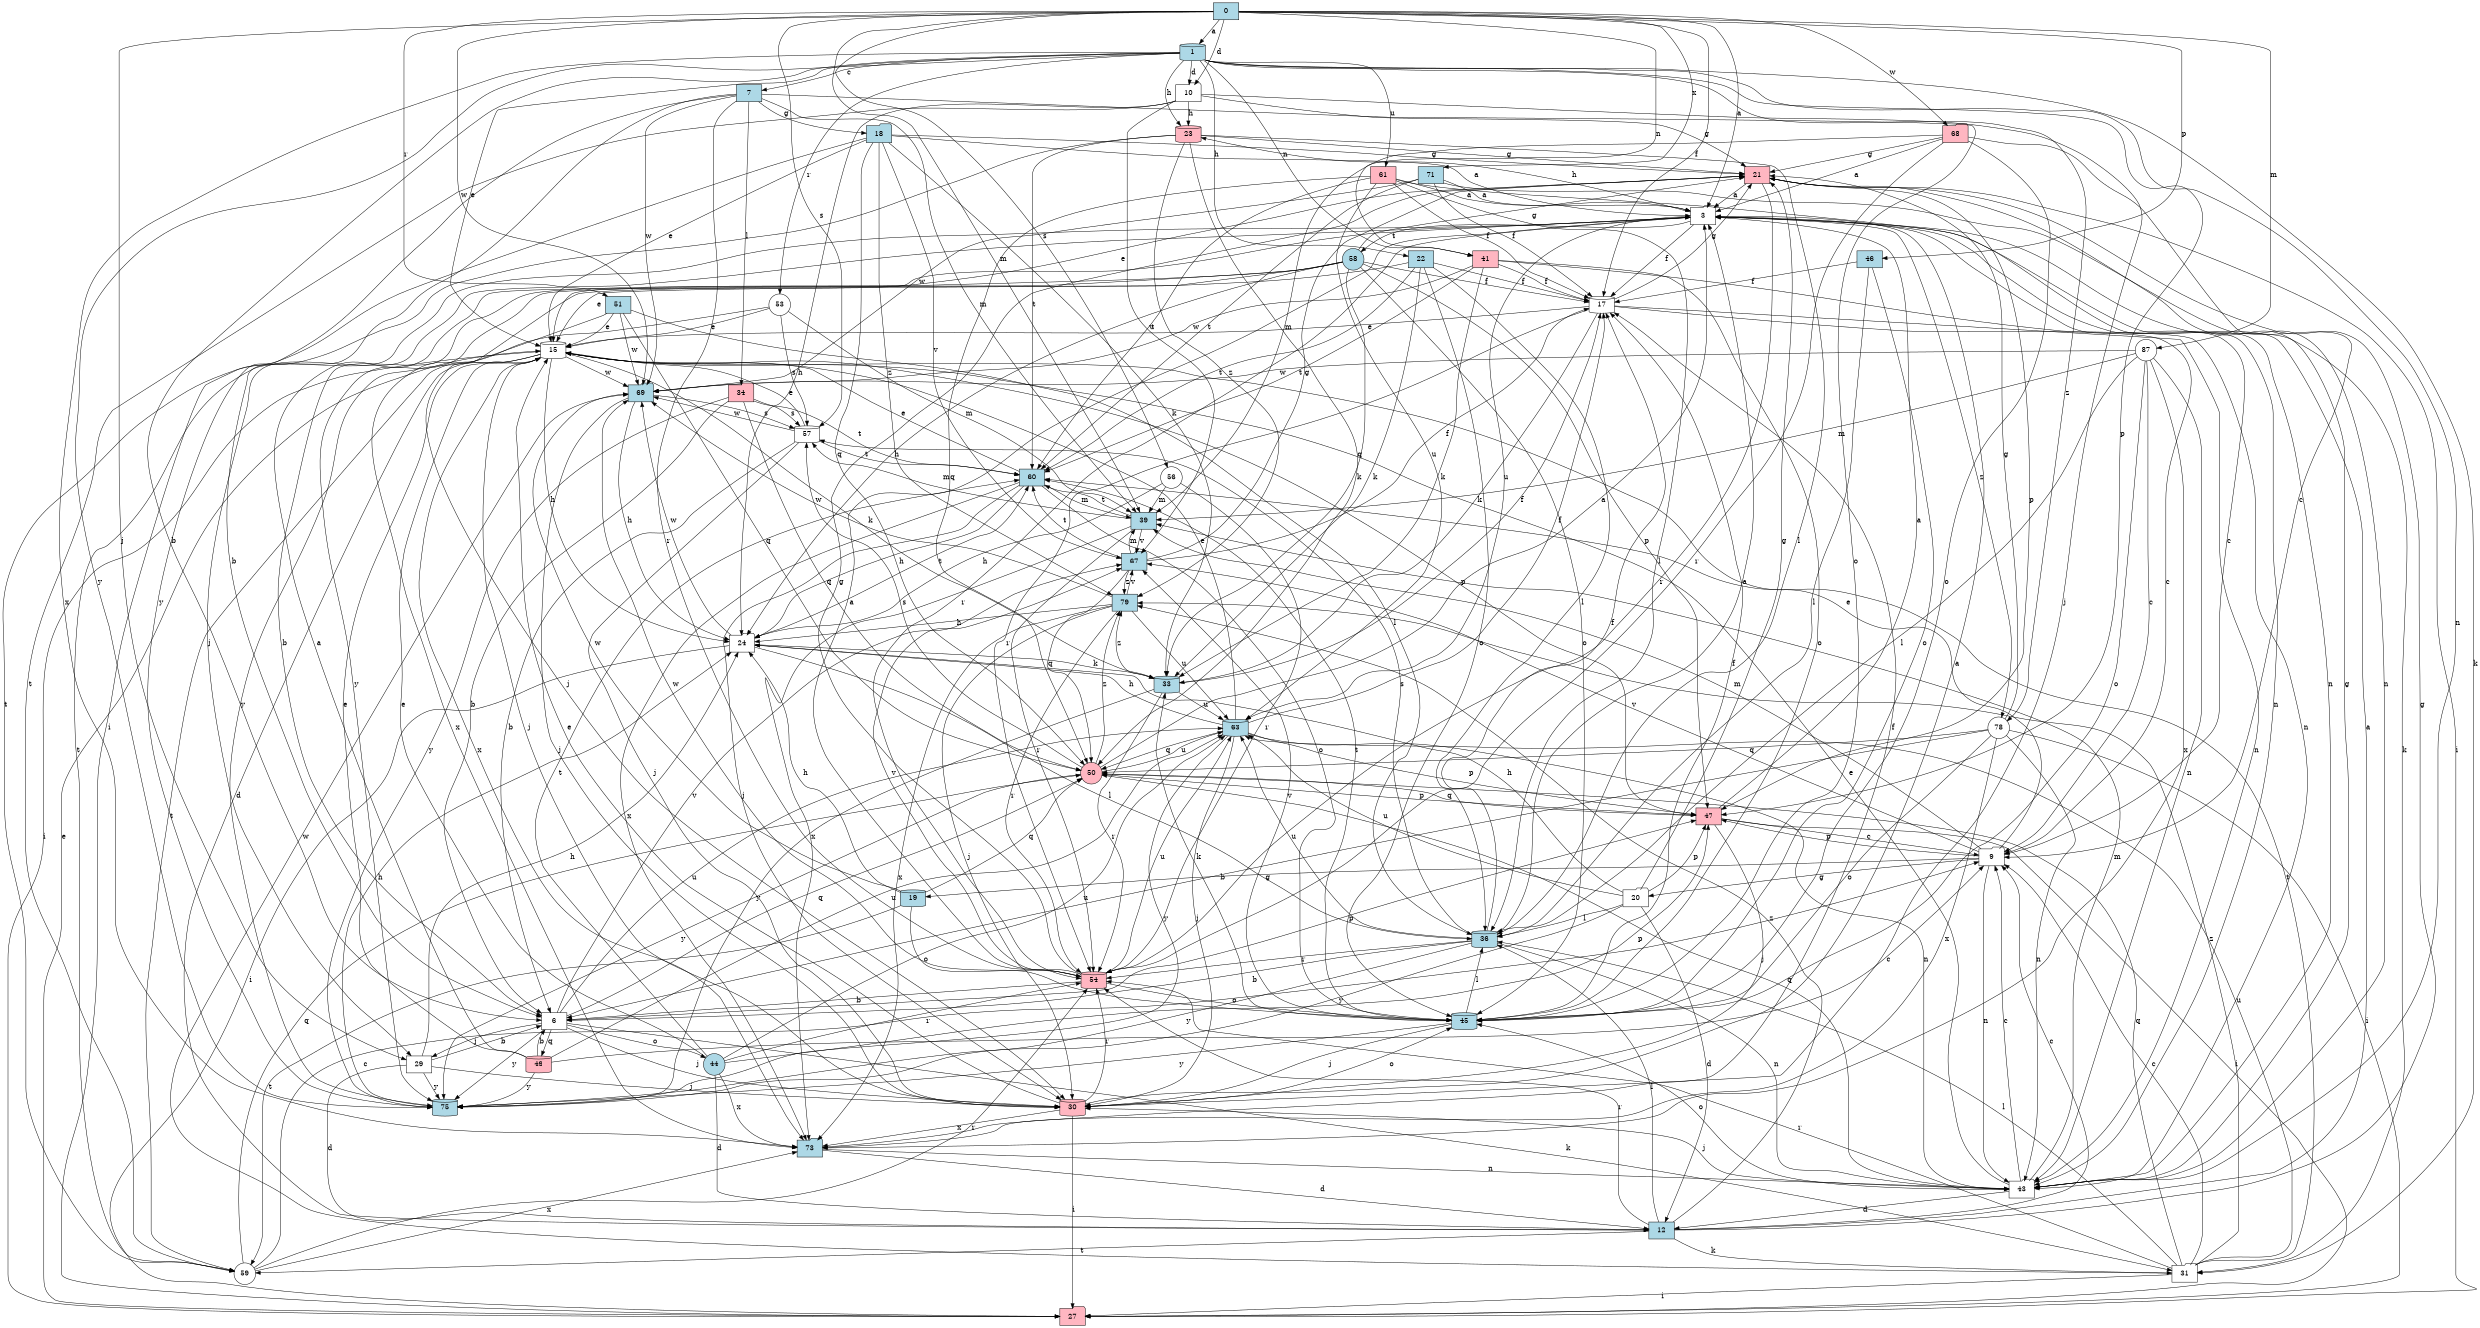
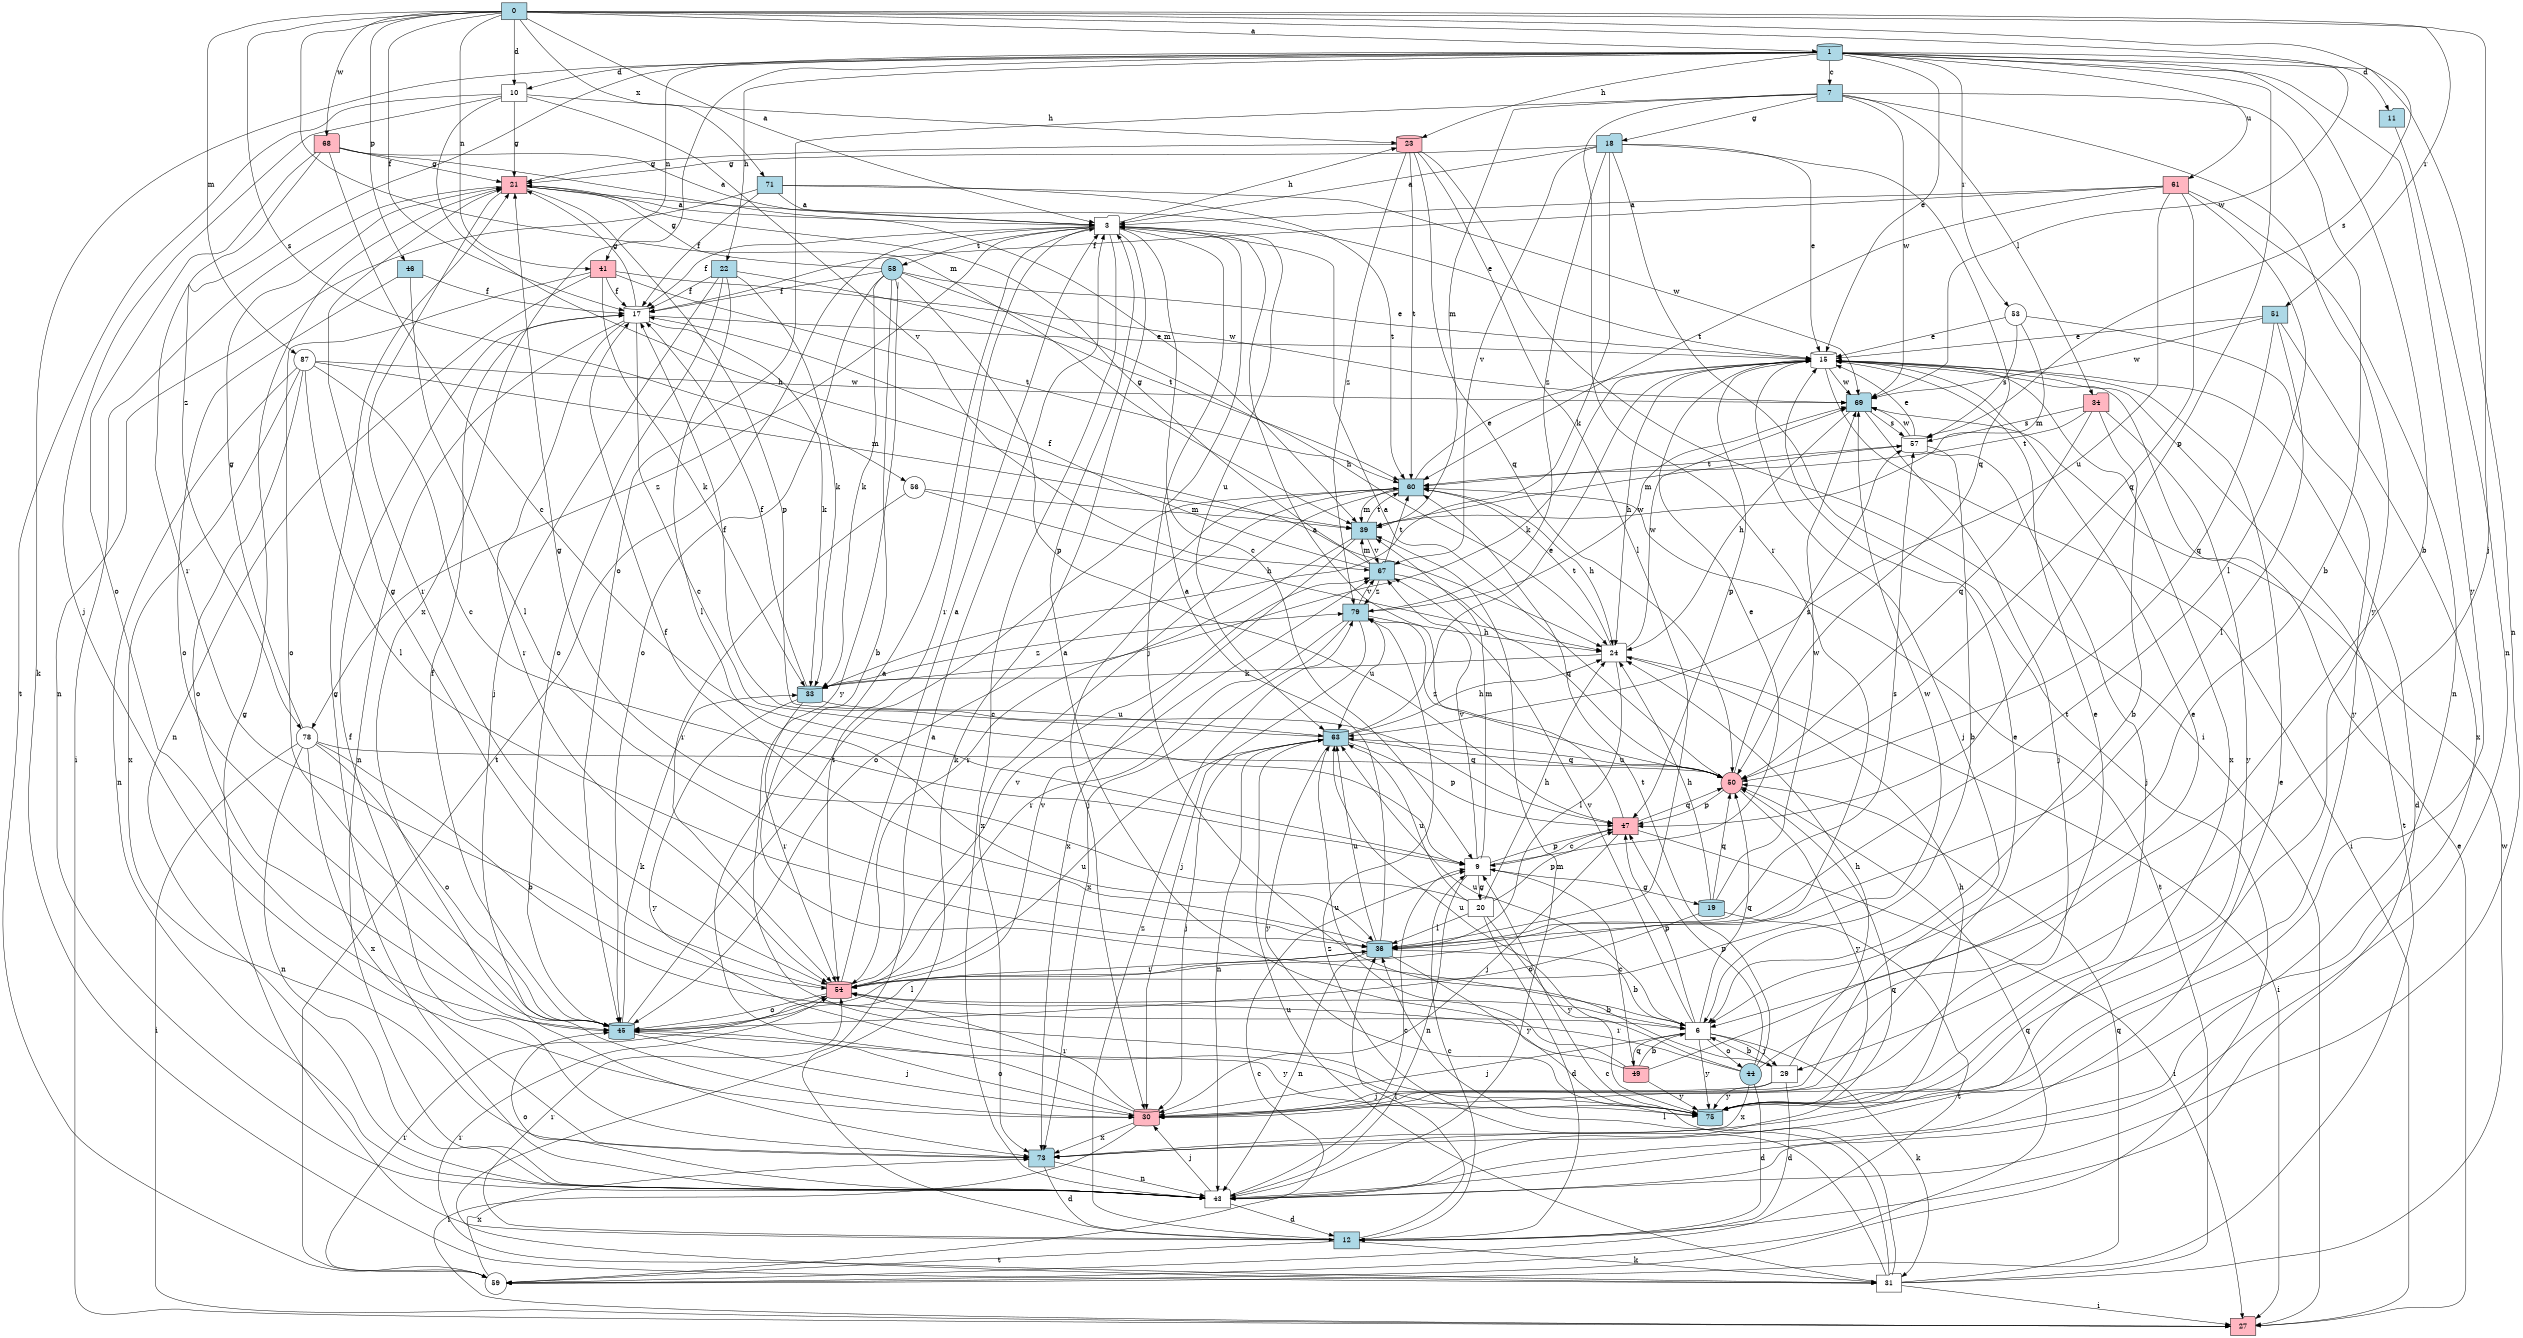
  strict digraph {
    node [fillcolor=lightblue shape=box style=filled]
    1 [shape=cylinder]
    0
    3 [fillcolor=white shape=folder]
    10 [fillcolor=white shape=folder]
    17 [fillcolor=white shape=cylinder]
    29 [fillcolor=white]
    n7 [fillcolor=white label=87 shape=circle]
    39
    41 [fillcolor=lightpink]
    46
    51
    56 [fillcolor=white shape=circle]
    57 [fillcolor=white shape=cylinder]
    68 [fillcolor=lightpink shape=folder]
    69 [shape=folder]
    71
    6 [fillcolor=white]
    7
+   11 [shape=folder]
    15 [fillcolor=white shape=cylinder]
    22
    23 [fillcolor=lightpink shape=cylinder]
    31 [fillcolor=white shape=folder]
    43 [fillcolor=white shape=folder]
    47 [fillcolor=lightpink]
    53 [fillcolor=white shape=circle]
    61 [fillcolor=lightpink]
    73 [shape=folder]
    75 [shape=cylinder]
    78 [fillcolor=white shape=circle]
    9 [fillcolor=white shape=folder]
    54 [fillcolor=lightpink shape=cylinder]
    58 [shape=circle]
    59 [fillcolor=white shape=circle]
    63 [shape=cylinder]
    30 [fillcolor=lightpink shape=cylinder]
    67 [shape=folder]
    21 [fillcolor=lightpink]
    24 [fillcolor=white shape=folder]
    33 [shape=cylinder]
    12
    45 [shape=cylinder]
    36 [shape=cylinder]
    60
    50 [fillcolor=lightpink shape=circle]
    44 [shape=circle]
    49 [fillcolor=lightpink shape=cylinder]
    18 [shape=folder]
    34 [fillcolor=lightpink shape=folder]
    27 [fillcolor=lightpink shape=folder]
    79
    19 [shape=cylinder]
    20 [fillcolor=white shape=folder]
    1 -> 10 [label=d]
    1 -> 41 [label=n]
    1 -> 6 [label=b]
    1 -> 7 [label=c]
+   1 -> 11 [label=d]
    1 -> 15 [label=e]
    1 -> 22 [label=h]
    1 -> 23 [label=h]
    1 -> 31 [label=k]
    1 -> 43 [label=n]
    1 -> 47 [label=p]
    1 -> 53 [label=r]
    1 -> 61 [label=u]
    1 -> 73 [label=x]
    1 -> 75 [label=y]
    1 -> 78 [label=z]
    0 -> 1 [label=a]
    0 -> 3 [label=a]
    0 -> 10 [label=d]
    0 -> 17 [label=f]
    0 -> 29 [label=j]
    0 -> n7 [label=m]
    0 -> 39 [label=m]
    0 -> 41 [label=n]
    0 -> 46 [label=p]
    0 -> 51 [label=r]
    0 -> 56 [label=s]
    0 -> 57 [label=s]
    0 -> 68 [label=w]
    0 -> 69 [label=w]
    0 -> 71 [label=x]
    3 -> 17 [label=f]
    3 -> 29 [label=j]
    3 -> 23 [label=h]
    3 -> 31 [label=k]
-   3 -> 43 [label=n]
+   3 -> 43 [label=c]
    3 -> 78 [label=z]
    3 -> 9 [label=c]
    3 -> 54 [label=r]
    3 -> 58 [label=t]
    3 -> 59 [label=t]
    3 -> 63 [label=u]
    10 -> 23 [label=h]
    10 -> 59 [label=t]
    10 -> 30 [label=j]
    10 -> 67 [label=v]
    10 -> 21 [label=g]
    10 -> 24 [label=h]
    17 -> 15 [label=e]
    17 -> 43 [label=n]
    17 -> 9 [label=c]
    17 -> 54 [label=r]
    17 -> 21 [label=g]
    17 -> 33 [label=k]
    29 -> 6 [label=b]
    29 -> 75 [label=y]
    29 -> 30 [label=j]
    29 -> 24 [label=h]
    29 -> 12 [label=d]
    n7 -> 39 [label=m]
    n7 -> 69 [label=w]
    n7 -> 43 [label=n]
    n7 -> 73 [label=x]
    n7 -> 9 [label=c]
    n7 -> 45 [label=o]
    n7 -> 36 [label=l]
    39 -> 57 [label=m]
    39 -> 73 [label=x]
    39 -> 54 [label=r]
    39 -> 67 [label=v]
    39 -> 60 [label=t]
    41 -> 17 [label=f]
    41 -> 69 [label=w]
    41 -> 43 [label=n]
    41 -> 33 [label=k]
    41 -> 45 [label=o]
    41 -> 60 [label=t]
    46 -> 17 [label=f]
    46 -> 45 [label=o]
    46 -> 36 [label=l]
    51 -> 69 [label=w]
    51 -> 15 [label=e]
    51 -> 73 [label=x]
    51 -> 36 [label=l]
    51 -> 50 [label=q]
    56 -> 39 [label=m]
    56 -> 54 [label=r]
    56 -> 24 [label=h]
    57 -> 69 [label=w]
    57 -> 6 [label=b]
    57 -> 15 [label=e]
    57 -> 30 [label=j]
    57 -> 60 [label=t]
    68 -> 3 [label=a]
    68 -> 39 [label=m]
    68 -> 9 [label=c]
    68 -> 54 [label=r]
    68 -> 21 [label=g]
    68 -> 45 [label=o]
    69 -> 57 [label=s]
    69 -> 30 [label=j]
    69 -> 24 [label=h]
    71 -> 3 [label=a]
    71 -> 17 [label=f]
    71 -> 69 [label=w]
    71 -> 43 [label=n]
    71 -> 60 [label=t]
    6 -> 29 [label=j]
    6 -> 31 [label=k]
    6 -> 47 [label=p]
    6 -> 75 [label=y]
    6 -> 63 [label=u]
    6 -> 30 [label=j]
    6 -> 67 [label=v]
    6 -> 50 [label=q]
    6 -> 44 [label=o]
    6 -> 49 [label=q]
    7 -> 39 [label=m]
    7 -> 69 [label=w]
    7 -> 6 [label=b]
    7 -> 75 [label=y]
    7 -> 54 [label=r]
    7 -> 45 [label=o]
    7 -> 18 [label=g]
    7 -> 34 [label=l]
+   11 -> 43 [label=n]
    15 -> 69 [label=w]
    15 -> 47 [label=p]
    15 -> 73 [label=x]
    15 -> 59 [label=t]
    15 -> 30 [label=j]
    15 -> 24 [label=h]
    15 -> 33 [label=k]
    15 -> 12 [label=d]
    15 -> 27 [label=i]
    22 -> 17 [label=f]
    22 -> 30 [label=j]
    22 -> 33 [label=k]
    22 -> 45 [label=o]
    22 -> 36 [label=l]
    22 -> 60 [label=t]
    23 -> 21 [label=g]
    23 -> 36 [label=l]
    23 -> 60 [label=t]
    23 -> 50 [label=q]
    23 -> 27 [label=i]
    23 -> 79 [label=z]
    31 -> 69 [label=w]
    31 -> 9 [label=c]
    31 -> 54 [label=r]
    31 -> 63 [label=u]
    31 -> 36 [label=l]
    31 -> 60 [label=t]
    31 -> 50 [label=q]
    31 -> 27 [label=i]
    31 -> 79 [label=z]
    43 -> 39 [label=m]
    43 -> 15 [label=e]
    43 -> 9 [label=c]
    43 -> 30 [label=j]
    43 -> 21 [label=g]
    43 -> 12 [label=d]
    43 -> 45 [label=o]
    43 -> 50 [label=q]
    47 -> 3 [label=a]
    47 -> 9 [label=c]
    47 -> 30 [label=j]
    47 -> 50 [label=q]
    47 -> 27 [label=i]
    53 -> 39 [label=m]
    53 -> 57 [label=s]
    53 -> 15 [label=e]
    53 -> 75 [label=y]
    61 -> 3 [label=a]
    61 -> 17 [label=f]
    61 -> 43 [label=n]
    61 -> 63 [label=u]
    61 -> 36 [label=l]
    61 -> 60 [label=t]
    61 -> 50 [label=q]
    73 -> 17 [label=f]
    73 -> 43 [label=n]
    73 -> 12 [label=d]
    75 -> 24 [label=h]
    78 -> 6 [label=b]
    78 -> 43 [label=n]
    78 -> 73 [label=x]
    78 -> 21 [label=g]
    78 -> 45 [label=o]
    78 -> 50 [label=q]
    78 -> 27 [label=i]
    9 -> 39 [label=m]
    9 -> 15 [label=e]
    9 -> 43 [label=n]
    9 -> 47 [label=p]
    9 -> 67 [label=v]
    9 -> 19 [label=g]
    9 -> 20 [label=g]
    54 -> 3 [label=a]
    54 -> 69 [label=w]
    54 -> 6 [label=b]
    54 -> 63 [label=u]
    54 -> 67 [label=v]
    54 -> 21 [label=g]
    54 -> 45 [label=o]
    58 -> 17 [label=f]
    58 -> 6 [label=b]
    58 -> 15 [label=e]
    58 -> 47 [label=p]
    58 -> 75 [label=y]
    58 -> 21 [label=g]
    58 -> 24 [label=h]
    58 -> 33 [label=k]
    58 -> 45 [label=o]
    59 -> 73 [label=x]
    59 -> 9 [label=c]
    59 -> 54 [label=r]
    59 -> 50 [label=q]
    63 -> 17 [label=f]
    63 -> 15 [label=e]
    63 -> 43 [label=n]
    63 -> 47 [label=p]
    63 -> 75 [label=y]
    63 -> 30 [label=j]
    63 -> 24 [label=h]
    63 -> 50 [label=q]
    30 -> 3 [label=a]
    30 -> 15 [label=e]
    30 -> 73 [label=x]
    30 -> 54 [label=r]
    30 -> 45 [label=o]
    30 -> 27 [label=i]
    67 -> 17 [label=f]
    67 -> 39 [label=m]
    67 -> 21 [label=g]
    67 -> 60 [label=t]
    67 -> 50 [label=q]
    67 -> 79 [label=z]
    21 -> 3 [label=a]
    21 -> 15 [label=e]
    21 -> 47 [label=p]
    21 -> 54 [label=r]
    21 -> 27 [label=i]
    24 -> 69 [label=w]
    24 -> 33 [label=k]
    24 -> 36 [label=l]
    24 -> 60 [label=t]
    24 -> 27 [label=i]
    33 -> 17 [label=f]
    33 -> 75 [label=y]
    33 -> 54 [label=r]
    33 -> 63 [label=u]
    33 -> 79 [label=z]
    12 -> 3 [label=a]
    12 -> 31 [label=k]
    12 -> 9 [label=c]
    12 -> 54 [label=r]
    12 -> 59 [label=t]
    12 -> 21 [label=g]
    12 -> 36 [label=l]
    12 -> 79 [label=z]
    45 -> 17 [label=f]
    45 -> 75 [label=y]
    45 -> 30 [label=j]
    45 -> 67 [label=v]
    45 -> 33 [label=k]
    45 -> 36 [label=l]
    45 -> 60 [label=t]
    36 -> 3 [label=a]
    36 -> 17 [label=f]
    36 -> 57 [label=s]
    36 -> 6 [label=b]
    36 -> 43 [label=n]
    36 -> 75 [label=y]
    36 -> 54 [label=r]
    36 -> 63 [label=u]
    60 -> 39 [label=m]
    60 -> 15 [label=e]
    60 -> 73 [label=x]
    60 -> 30 [label=j]
    60 -> 24 [label=h]
    60 -> 45 [label=o]
    50 -> 3 [label=a]
    50 -> 57 [label=s]
    50 -> 47 [label=p]
    50 -> 75 [label=y]
    50 -> 63 [label=u]
    50 -> 79 [label=z]
    44 -> 15 [label=e]
    44 -> 47 [label=p]
    44 -> 73 [label=x]
    44 -> 54 [label=r]
    44 -> 63 [label=u]
    44 -> 12 [label=d]
    44 -> 60 [label=t]
    49 -> 3 [label=a]
    49 -> 6 [label=b]
    49 -> 15 [label=e]
    49 -> 75 [label=y]
    49 -> 9 [label=c]
    49 -> 63 [label=u]
    18 -> 3 [label=a]
    18 -> 15 [label=e]
    18 -> 59 [label=t]
    18 -> 67 [label=v]
    18 -> 21 [label=g]
    18 -> 33 [label=k]
    18 -> 50 [label=q]
    18 -> 79 [label=z]
    34 -> 57 [label=s]
    34 -> 6 [label=b]
    34 -> 75 [label=y]
    34 -> 60 [label=t]
    34 -> 50 [label=q]
    27 -> 15 [label=e]
    79 -> 69 [label=w]
    79 -> 73 [label=x]
    79 -> 54 [label=r]
    79 -> 63 [label=u]
    79 -> 30 [label=j]
    79 -> 67 [label=v]
    79 -> 24 [label=h]
    19 -> 69 [label=w]
    19 -> 59 [label=t]
    19 -> 24 [label=h]
    19 -> 45 [label=o]
    19 -> 50 [label=q]
    20 -> 47 [label=p]
    20 -> 75 [label=y]
    20 -> 63 [label=u]
    20 -> 21 [label=g]
    20 -> 24 [label=h]
    20 -> 12 [label=d]
    20 -> 36 [label=l]
  }
